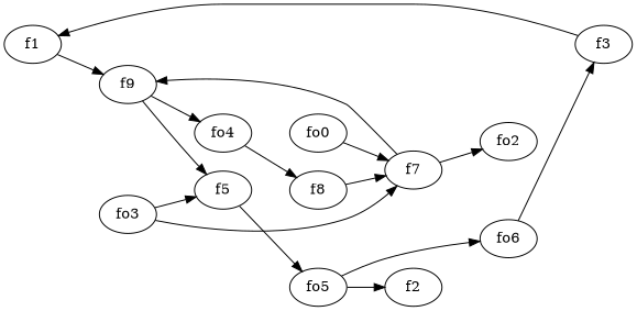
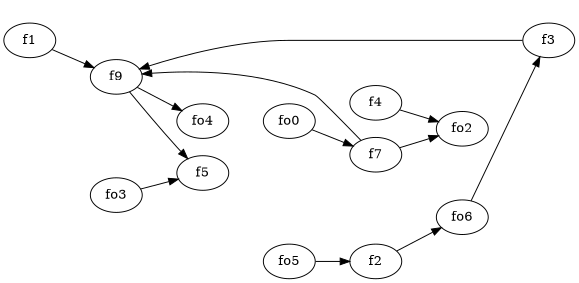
  strict digraph {
    rankdir=LR
    edge [weight=2]
    f1
    f9
    f5
    fo4
    fo5
    f2
    fo6
    f3
+   f4
    fo2
-   f8
    f7
    n13 [label=fo0]
    fo3
    f1 -> f9
    f9 -> f5
    f9 -> fo4
-   f5 -> fo5
-   fo4 -> f8
    fo5 -> f2
-   fo5 -> fo6
+   f2 -> fo6
    fo6 -> f3
-   f3 -> f1
-   f8 -> f7
+   f3 -> f9
+   f4 -> fo2
    f7 -> f9
    f7 -> fo2
    n13 -> f7
    fo3 -> f5
-   fo3 -> f7
  }
